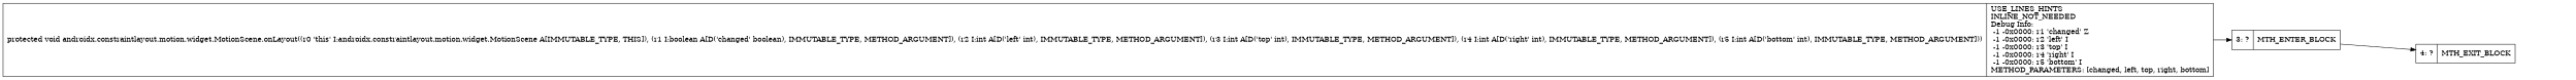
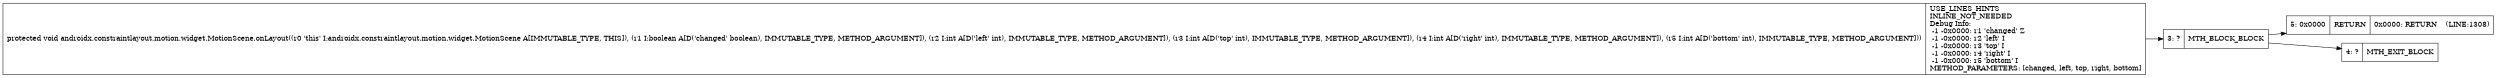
  digraph {
    rankdir=LR
    node [shape=record]
-   n1 [label="{3\:\ ?|MTH_ENTER_BLOCK\l}"]
+   n1 [label="{3\:\ ?|MTH_BLOCK_BLOCK\l}"]
+   n2 [label="{5\:\ 0x0000|RETURN\l|0x0000: RETURN    (LINE:1308)\l}"]
    n3 [label="{4\:\ ?|MTH_EXIT_BLOCK\l}"]
    n4 [label="{protected void androidx.constraintlayout.motion.widget.MotionScene.onLayout((r0 'this' I:androidx.constraintlayout.motion.widget.MotionScene A[IMMUTABLE_TYPE, THIS]), (r1 I:boolean A[D('changed' boolean), IMMUTABLE_TYPE, METHOD_ARGUMENT]), (r2 I:int A[D('left' int), IMMUTABLE_TYPE, METHOD_ARGUMENT]), (r3 I:int A[D('top' int), IMMUTABLE_TYPE, METHOD_ARGUMENT]), (r4 I:int A[D('right' int), IMMUTABLE_TYPE, METHOD_ARGUMENT]), (r5 I:int A[D('bottom' int), IMMUTABLE_TYPE, METHOD_ARGUMENT]))  | USE_LINES_HINTS\lINLINE_NOT_NEEDED\lDebug Info:\l  \-1 \-0x0000: r1 'changed' Z\l  \-1 \-0x0000: r2 'left' I\l  \-1 \-0x0000: r3 'top' I\l  \-1 \-0x0000: r4 'right' I\l  \-1 \-0x0000: r5 'bottom' I\lMETHOD_PARAMETERS: [changed, left, top, right, bottom]\l}"]
+   n1 -> n2
    n1 -> n3
    n4 -> n1
  }
